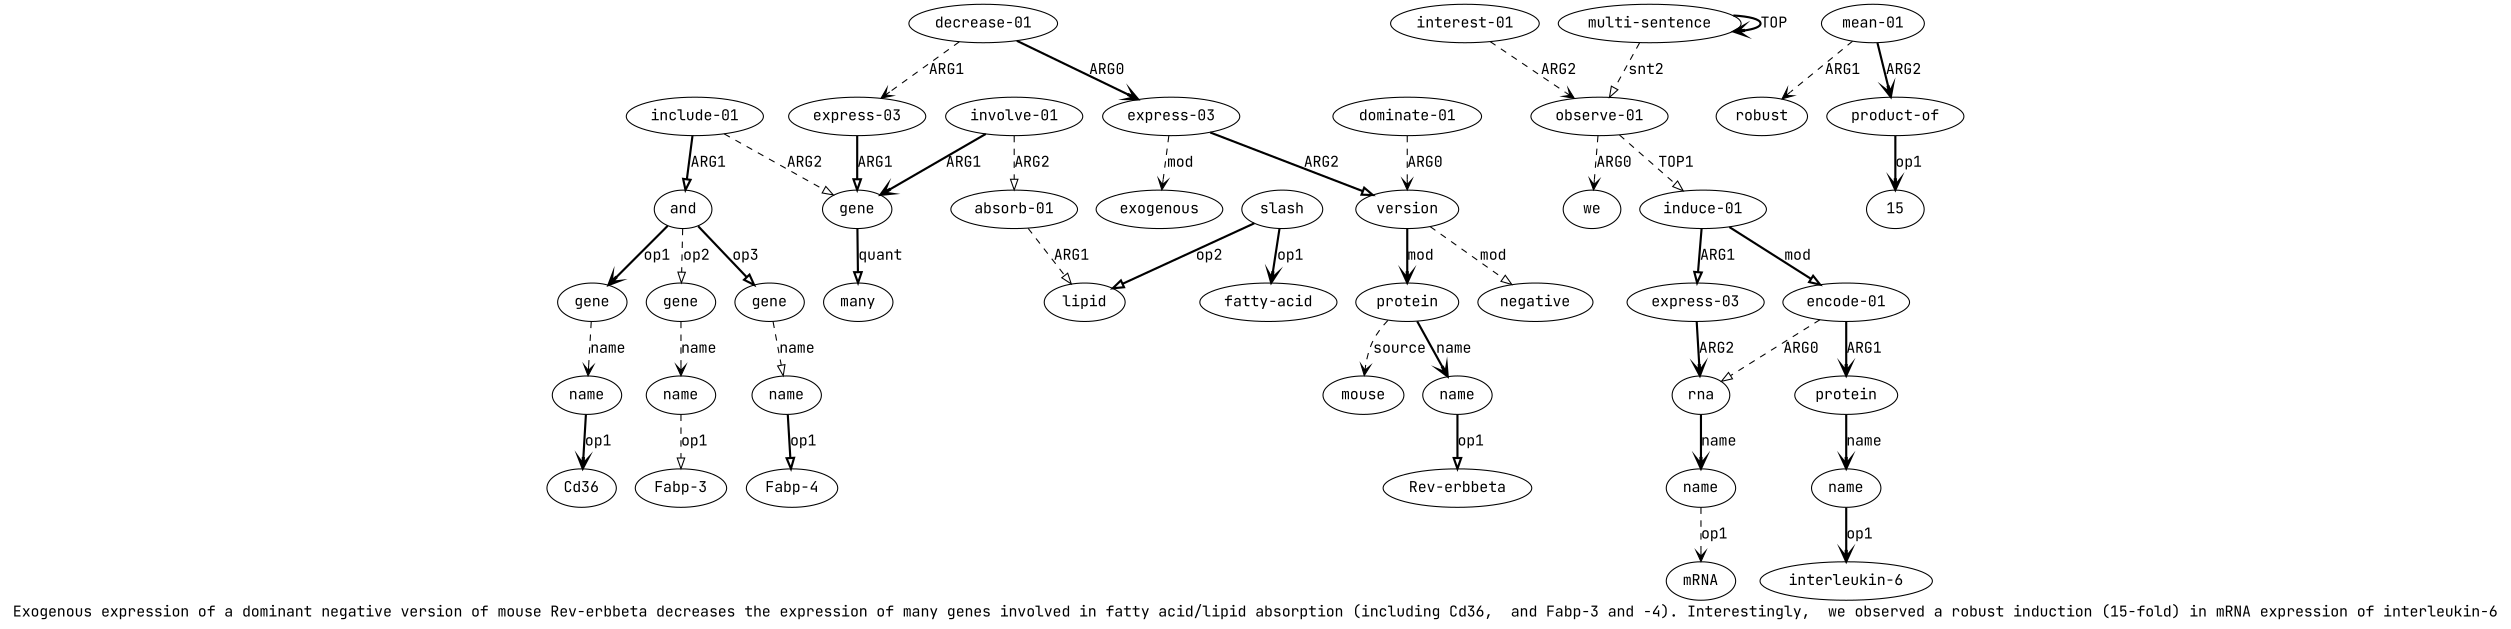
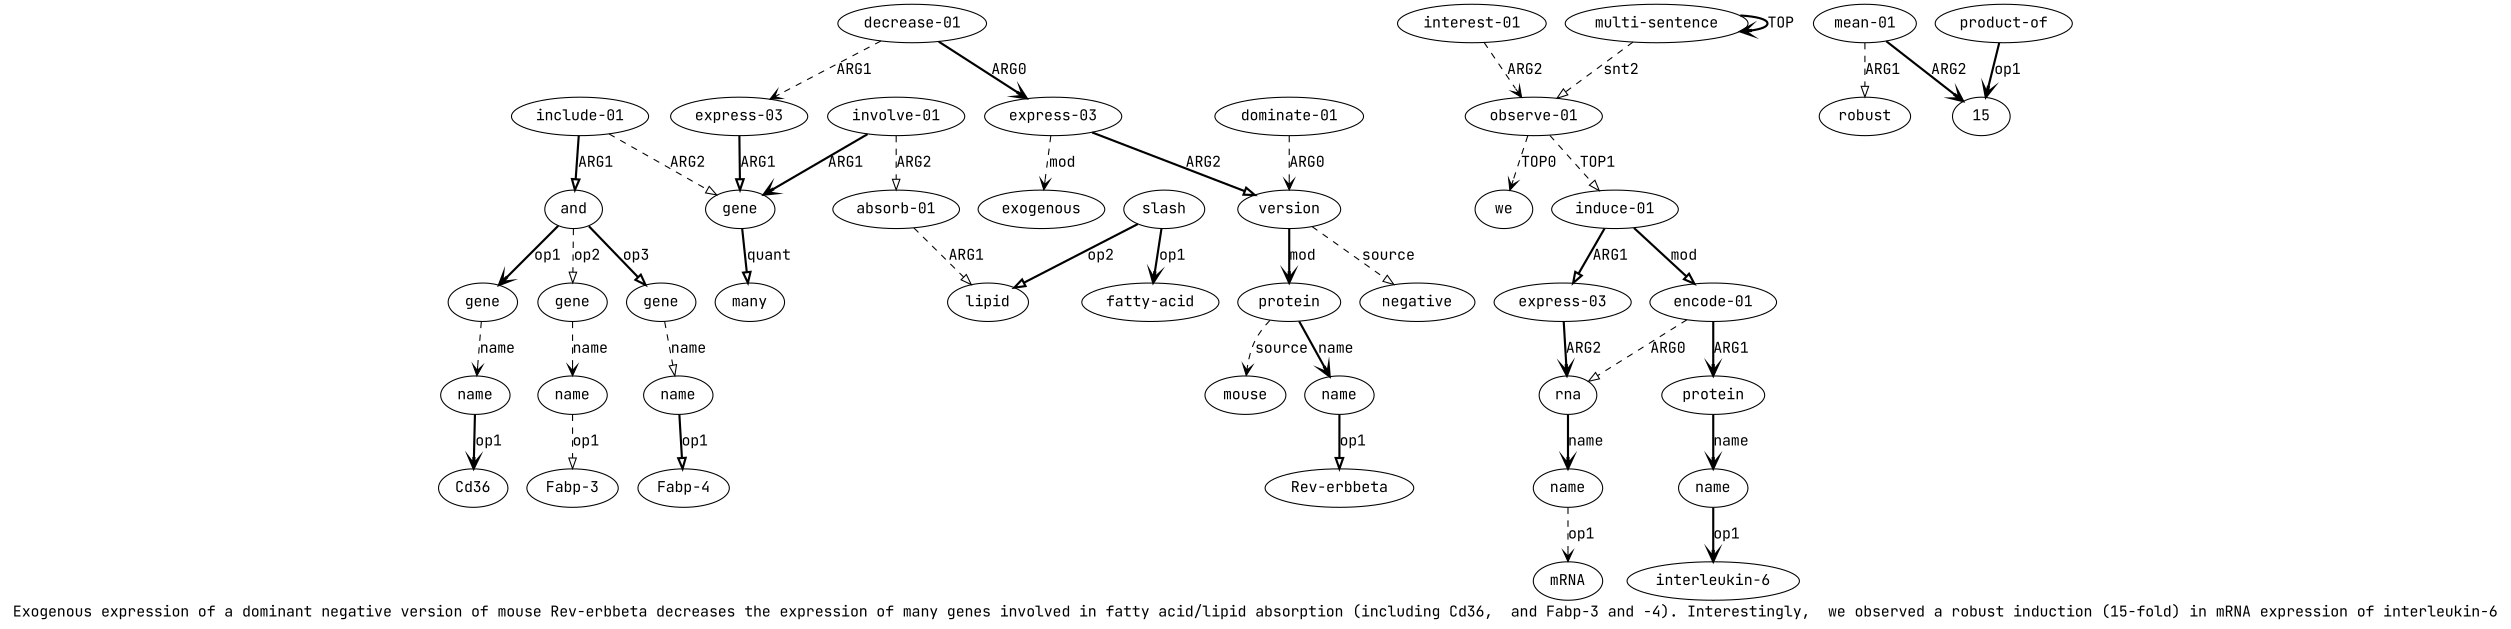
  digraph {
    fontname="JetBrains Mono"
    label="Exogenous expression of a dominant negative version of mouse Rev-erbbeta decreases the expression of many genes involved in fatty acid/lipid absorption (including Cd36,  and Fabp-3 and -4). Interestingly,  we observed a robust induction (15-fold) in mRNA expression of interleukin-6"
    node [color=black fontname="JetBrains Mono" gold_ind=-1 gold_label=name test_ind=-1 test_label=name]
    edge [arrowhead=vee color=black fontname="JetBrains Mono" gold_label=op1 style=bold test_label=op1]
    n1 [gold_ind=20 gold_label=gene label=gene test_ind=20 test_label=gene]
    n2 [gold_ind=21 label=name test_ind=21]
    n3 [gold_label=Cd36 label=Cd36 test_label=Cd36]
    n4 [gold_ind=22 gold_label=gene label=gene test_ind=22 test_label=gene]
    n5 [gold_ind=23 label=name test_ind=23]
    n6 [gold_label="Fabp-3" label="Fabp-3" test_label="Fabp-3"]
    n7 [gold_ind=24 gold_label=gene label=gene test_ind=24 test_label=gene]
    n8 [gold_ind=25 label=name test_ind=25]
    n9 [gold_label="Fabp-4" label="Fabp-4" test_label="Fabp-4"]
    n10 [gold_ind=26 gold_label="observe-01" label="observe-01" test_ind=26 test_label="observe-01"]
    n11 [gold_ind=27 gold_label=we label=we test_ind=27 test_label=we]
    n12 [gold_ind=28 gold_label="induce-01" label="induce-01" test_ind=28 test_label="induce-01"]
    n13 [gold_ind=29 gold_label="express-03" label="express-03" test_ind=29 test_label="express-03"]
    n14 [gold_ind=32 gold_label="encode-01" label="encode-01" test_ind=32 test_label="encode-01"]
    n15 [gold_ind=30 gold_label=rna label=rna test_ind=30 test_label=rna]
    n16 [gold_ind=35 gold_label=robust label=robust test_ind=35 test_label=robust]
    n17 [gold_ind=31 label=name test_ind=31]
    n18 [gold_label=mRNA label=mRNA test_label=mRNA]
    n19 [gold_ind=37 gold_label="product-of" label="product-of" test_ind=37 test_label="product-of"]
    n20 [gold_label=15 label=15 test_label=15]
    n21 [gold_ind=36 gold_label="mean-01" label="mean-01" test_ind=36 test_label="mean-01"]
    n22 [gold_ind=33 gold_label=protein label=protein test_ind=33 test_label=protein]
    n23 [gold_ind=34 label=name test_ind=34]
    n24 [gold_label="interleukin-6" label="interleukin-6" test_label="interleukin-6"]
    n25 [gold_label="Rev-erbbeta" label="Rev-erbbeta" test_label="Rev-erbbeta"]
    n26 [gold_ind=15 gold_label=slash label=slash test_ind=15 test_label=slash]
    n27 [gold_ind=17 gold_label=lipid label=lipid test_ind=17 test_label=lipid]
    n28 [gold_ind=16 gold_label="fatty-acid" label="fatty-acid" test_ind=16 test_label="fatty-acid"]
    n29 [gold_ind=14 gold_label="absorb-01" label="absorb-01" test_ind=14 test_label="absorb-01"]
    n30 [gold_ind=11 gold_label=gene label=gene test_ind=11 test_label=gene]
    n31 [gold_ind=12 gold_label=many label=many test_ind=12 test_label=many]
    n32 [gold_ind=10 gold_label="express-03" label="express-03" test_ind=10 test_label="express-03"]
    n33 [gold_ind=13 gold_label="involve-01" label="involve-01" test_ind=13 test_label="involve-01"]
    n34 [gold_ind=38 gold_label="interest-01" label="interest-01" test_ind=38 test_label="interest-01"]
    n35 [gold_ind=19 gold_label=and label=and test_ind=19 test_label=and]
    n36 [gold_ind=18 gold_label="include-01" label="include-01" test_ind=18 test_label="include-01"]
    n37 [gold_ind=1 gold_label="decrease-01" label="decrease-01" test_ind=1 test_label="decrease-01"]
    n38 [gold_ind=2 gold_label="express-03" label="express-03" test_ind=2 test_label="express-03"]
    n39 [gold_ind=3 gold_label=version label=version test_ind=3 test_label=version]
    n40 [gold_ind=9 gold_label=exogenous label=exogenous test_ind=9 test_label=exogenous]
    n41 [gold_ind=5 gold_label=negative label=negative test_ind=5 test_label=negative]
    n42 [gold_ind=6 gold_label=protein label=protein test_ind=6 test_label=protein]
    n43 [gold_ind=0 gold_label="multi-sentence" label="multi-sentence" test_ind=0 test_label="multi-sentence"]
    n44 [gold_ind=7 label=name test_ind=7]
    n45 [gold_ind=8 gold_label=mouse label=mouse test_ind=8 test_label=mouse]
    n46 [gold_ind=4 gold_label="dominate-01" label="dominate-01" test_ind=4 test_label="dominate-01"]
    n1 -> n2 [gold_label=name label=name style=dashed test_label=name]
    n2 -> n3 [label=op1]
    n4 -> n5 [gold_label=name label=name style=dashed test_label=name]
    n5 -> n6 [arrowhead=onormal label=op1 style=dashed]
    n7 -> n8 [arrowhead=onormal gold_label=name label=name style=dashed test_label=name]
    n8 -> n9 [arrowhead=onormal label=op1]
-   n10 -> n11 [gold_label=ARG0 label=ARG0 style=dashed test_label=ARG0]
+   n10 -> n11 [gold_label=ARG0 label=TOP0 style=dashed test_label=ARG0]
    n10 -> n12 [arrowhead=onormal gold_label=ARG1 label=TOP1 style=dashed test_label=ARG1]
    n12 -> n13 [arrowhead=onormal gold_label=ARG1 label=ARG1 test_label=ARG1]
    n12 -> n14 [arrowhead=onormal gold_label=mod label=mod test_label=mod]
    n13 -> n15 [gold_label=ARG2 label=ARG2 test_label=ARG2]
    n14 -> n15 [arrowhead=onormal gold_label=ARG0 label=ARG0 style=dashed test_label=ARG0]
    n14 -> n22 [gold_label=ARG1 label=ARG1 test_label=ARG1]
    n15 -> n17 [gold_label=name label=name test_label=name]
    n17 -> n18 [label=op1 style=dashed]
    n19 -> n20 [label=op1]
-   n21 -> n16 [gold_label=ARG1 label=ARG1 style=dashed test_label=ARG1]
-   n21 -> n19 [gold_label=ARG2 label=ARG2 test_label=ARG2]
+   n21 -> n16 [arrowhead=onormal gold_label=ARG1 label=ARG1 style=dashed test_label=ARG1]
+   n21 -> n20 [gold_label=ARG2 label=ARG2 test_label=ARG2]
    n22 -> n23 [gold_label=name label=name test_label=name]
    n23 -> n24 [label=op1]
    n26 -> n27 [arrowhead=onormal gold_label=op2 label=op2 test_label=op2]
    n26 -> n28 [label=op1]
    n29 -> n27 [arrowhead=onormal gold_label=ARG1 label=ARG1 style=dashed test_label=ARG1]
    n30 -> n31 [arrowhead=onormal gold_label=quant label=quant test_label=quant]
    n32 -> n30 [arrowhead=onormal gold_label=ARG1 label=ARG1 test_label=ARG1]
    n33 -> n29 [arrowhead=onormal gold_label=ARG2 label=ARG2 style=dashed test_label=ARG2]
    n33 -> n30 [gold_label=ARG1 label=ARG1 test_label=ARG1]
    n34 -> n10 [gold_label=ARG2 label=ARG2 style=dashed test_label=ARG2]
    n35 -> n1 [label=op1]
    n35 -> n4 [arrowhead=onormal gold_label=op2 label=op2 style=dashed test_label=op2]
    n35 -> n7 [arrowhead=onormal gold_label=op3 label=op3 test_label=op3]
    n36 -> n30 [arrowhead=onormal gold_label=ARG2 label=ARG2 style=dashed test_label=ARG2]
    n36 -> n35 [arrowhead=onormal gold_label=ARG1 label=ARG1 test_label=ARG1]
    n37 -> n32 [gold_label=ARG1 label=ARG1 style=dashed test_label=ARG1]
    n37 -> n38 [gold_label=ARG0 label=ARG0 test_label=ARG0]
    n38 -> n39 [arrowhead=onormal gold_label=ARG2 label=ARG2 test_label=ARG2]
    n38 -> n40 [gold_label=mod label=mod style=dashed test_label=mod]
-   n39 -> n41 [arrowhead=onormal gold_label=mod label=mod style=dashed test_label=mod]
+   n39 -> n41 [arrowhead=onormal gold_label=mod label=source style=dashed test_label=mod]
    n39 -> n42 [gold_label=mod label=mod test_label=mod]
    n42 -> n44 [gold_label=name label=name test_label=name]
    n42 -> n45 [gold_label=source label=source style=dashed test_label=source]
    n43 -> n10 [arrowhead=onormal gold_label=snt2 label=snt2 style=dashed test_label=snt2]
    n43 -> n43 [gold_label=TOP label=TOP test_label=TOP]
    n44 -> n25 [arrowhead=onormal label=op1]
    n46 -> n39 [gold_label=ARG0 label=ARG0 style=dashed test_label=ARG0]
  }
